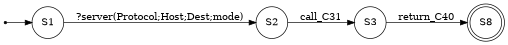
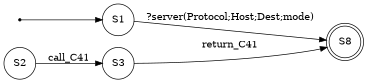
  digraph {
    rankdir=LR
    node [shape=circle]
    S00 [shape=point]
    n2 [label=S1]
    n3 [label=S2]
    n4 [label=S3]
    n5 [label=S8 shape=doublecircle]
    S00 -> n2
-   n2 -> n3 [label="?server(Protocol;Host;Dest;mode)"]
-   n3 -> n4 [label=call_C31]
-   n4 -> n5 [label=return_C40]
+   n2 -> n5 [label="?server(Protocol;Host;Dest;mode)"]
+   n3 -> n4 [label=call_C41]
+   n4 -> n5 [label=return_C41]
  }
